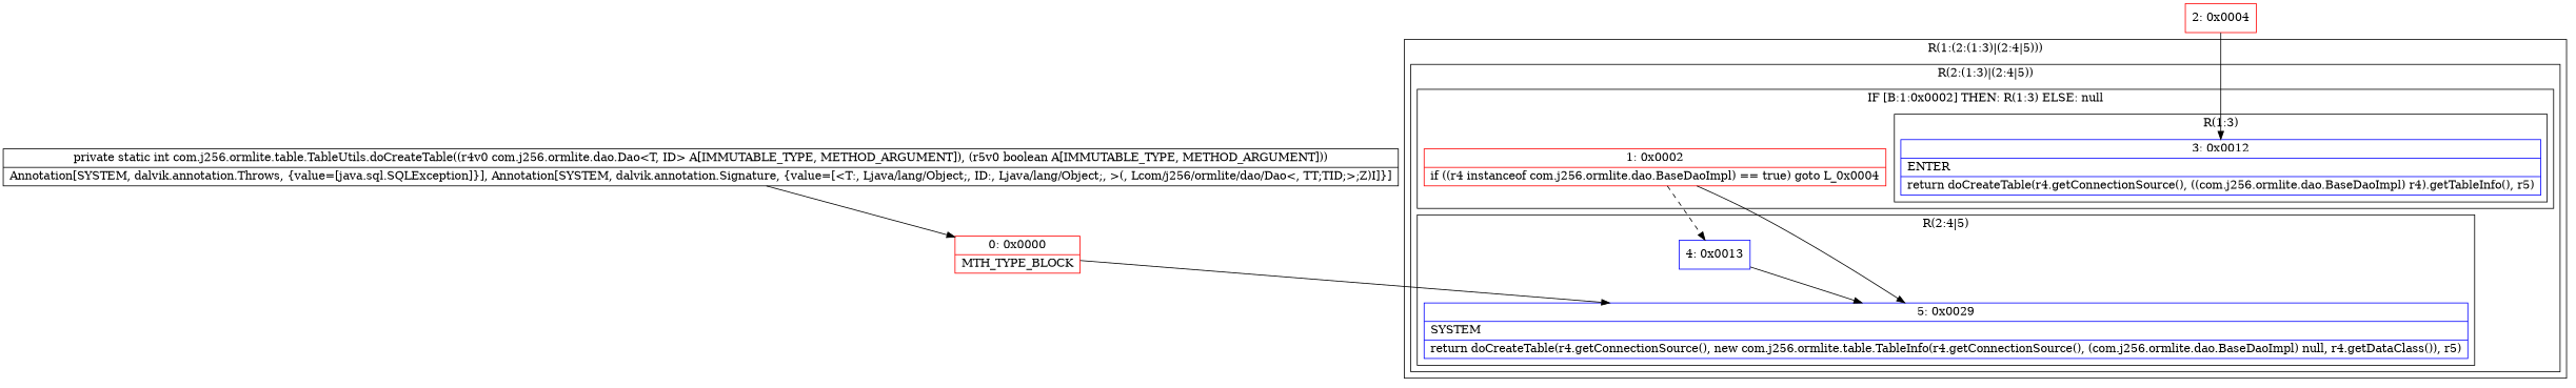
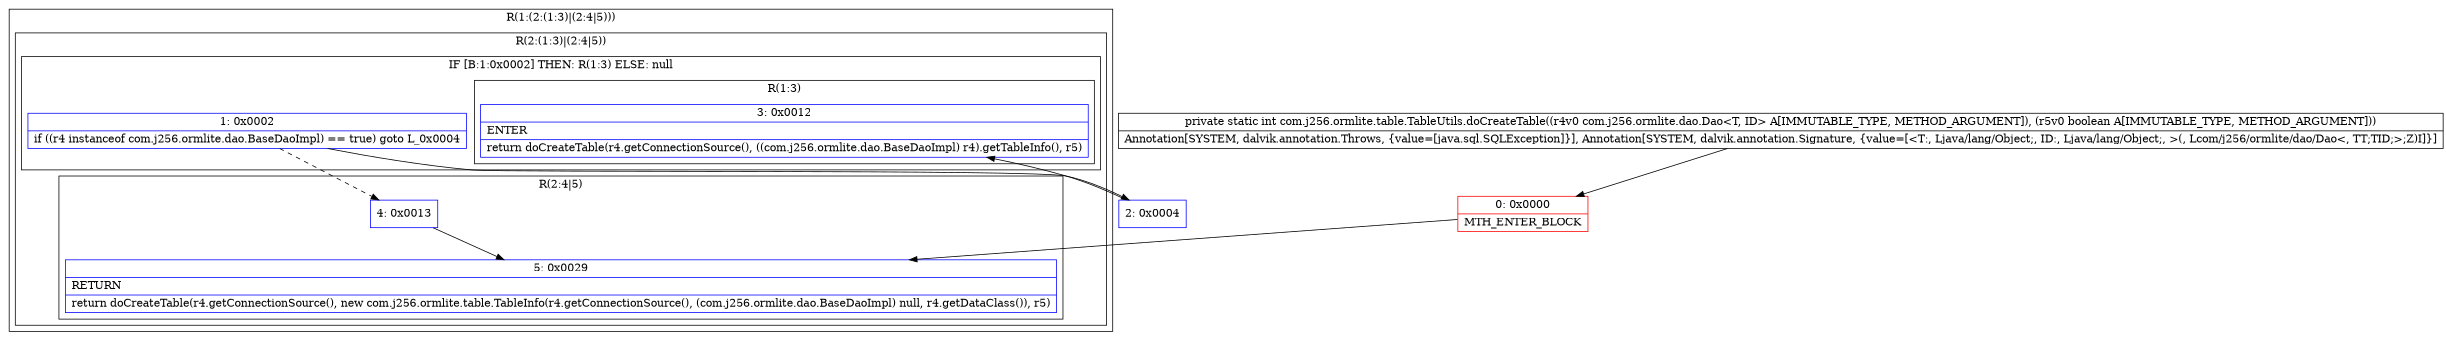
  digraph {
    node [color=blue shape=record]
    n1 [label="{3\:\ 0x0012|ENTER\l|return doCreateTable(r4.getConnectionSource(), ((com.j256.ormlite.dao.BaseDaoImpl) r4).getTableInfo(), r5)\l}"]
-   n2 [color=red label="{1\:\ 0x0002|if ((r4 instanceof com.j256.ormlite.dao.BaseDaoImpl) == true) goto L_0x0004\l}"]
+   n2 [label="{1\:\ 0x0002|if ((r4 instanceof com.j256.ormlite.dao.BaseDaoImpl) == true) goto L_0x0004\l}"]
    n3 [label="{4\:\ 0x0013}"]
-   n4 [label="{5\:\ 0x0029|SYSTEM\l|return doCreateTable(r4.getConnectionSource(), new com.j256.ormlite.table.TableInfo(r4.getConnectionSource(), (com.j256.ormlite.dao.BaseDaoImpl) null, r4.getDataClass()), r5)\l}"]
-   n5 [color=red label="{2\:\ 0x0004}"]
-   n6 [color=red label="{0\:\ 0x0000|MTH_TYPE_BLOCK\l}"]
+   n4 [label="{5\:\ 0x0029|RETURN\l|return doCreateTable(r4.getConnectionSource(), new com.j256.ormlite.table.TableInfo(r4.getConnectionSource(), (com.j256.ormlite.dao.BaseDaoImpl) null, r4.getDataClass()), r5)\l}"]
+   n5 [label="{2\:\ 0x0004}"]
+   n6 [color=red label="{0\:\ 0x0000|MTH_ENTER_BLOCK\l}"]
    n7 [label="{private static int com.j256.ormlite.table.TableUtils.doCreateTable((r4v0 com.j256.ormlite.dao.Dao\<T, ID\> A[IMMUTABLE_TYPE, METHOD_ARGUMENT]), (r5v0 boolean A[IMMUTABLE_TYPE, METHOD_ARGUMENT]))  | Annotation[SYSTEM, dalvik.annotation.Throws, \{value=[java.sql.SQLException]\}], Annotation[SYSTEM, dalvik.annotation.Signature, \{value=[\<T:, Ljava\/lang\/Object;, ID:, Ljava\/lang\/Object;, \>(, Lcom\/j256\/ormlite\/dao\/Dao\<, TT;TID;\>;Z)I]\}]\l}" color=""]
    subgraph cluster_1 {
      label="R(1:(2:(1:3)|(2:4|5)))"
      subgraph cluster_2 {
        label="R(2:(1:3)|(2:4|5))"
        subgraph cluster_3 {
          label="IF [B:1:0x0002] THEN: R(1:3) ELSE: null"
          n2
          subgraph cluster_4 {
            label="R(1:3)"
            n1
          }
        }
        subgraph cluster_5 {
          label="R(2:4|5)"
          n3
          n4
        }
      }
    }
    n2 -> n3 [style=dashed]
-   n2 -> n4
+   n2 -> n5
    n3 -> n4
    n5 -> n1
    n6 -> n4
    n7 -> n6
  }
